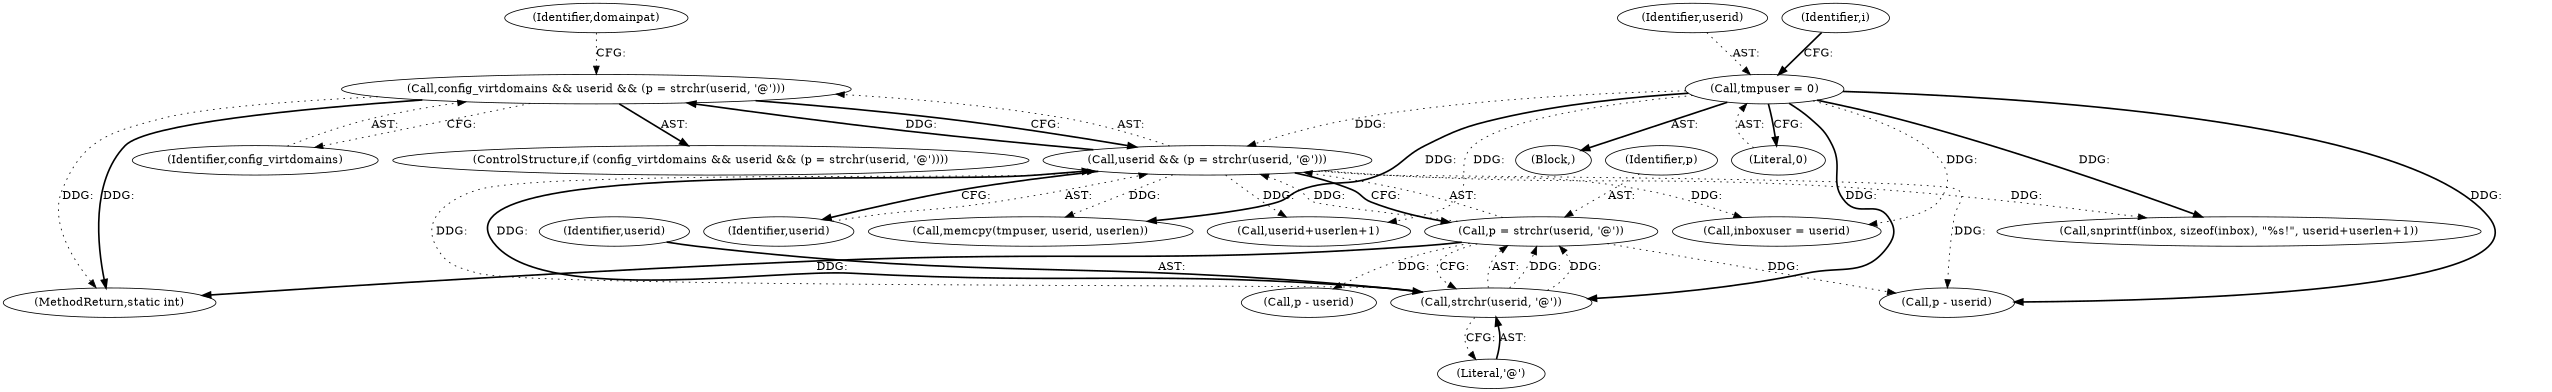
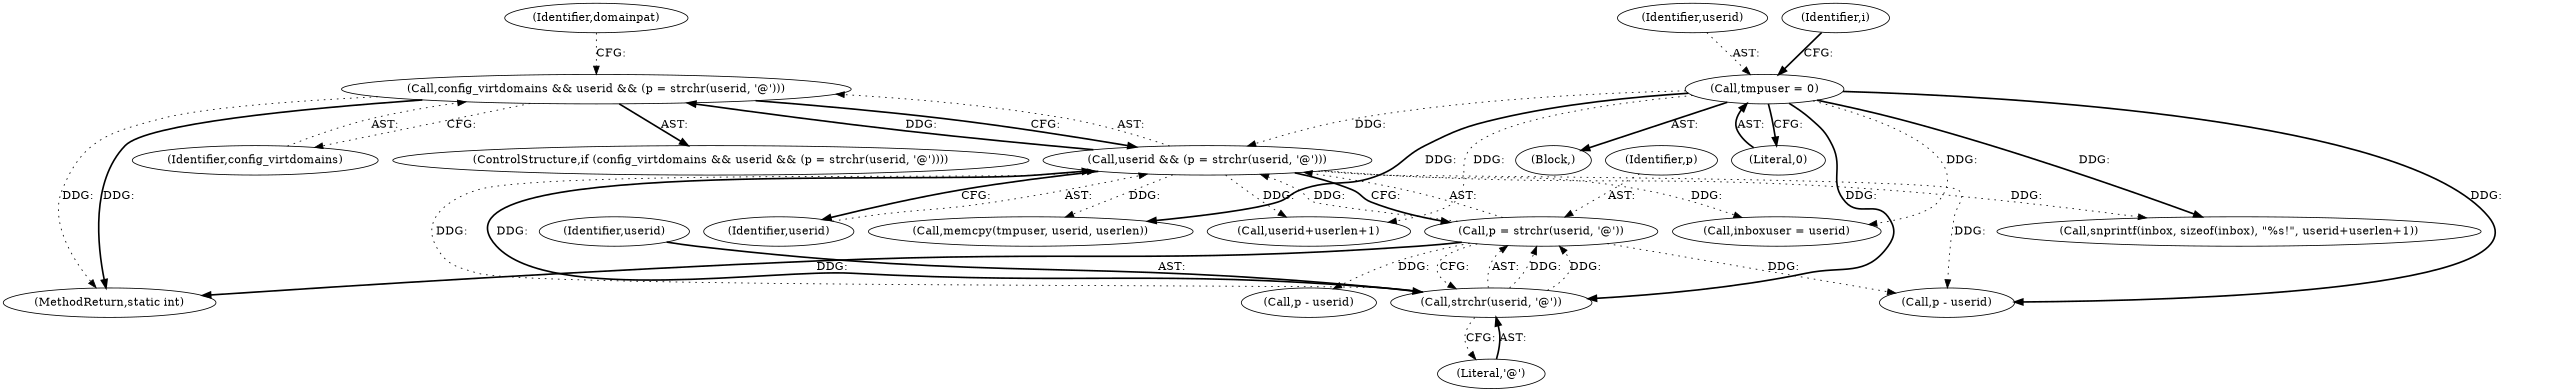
  digraph {
    edge [style=dotted]
    n1 [label="(Call,config_virtdomains && userid && (p = strchr(userid, '@')))"]
    n2 [label="(Call,userid && (p = strchr(userid, '@')))"]
    n3 [label="(MethodReturn,static int)"]
    n4 [label="(Identifier,config_virtdomains)"]
    n5 [label="(ControlStructure,if (config_virtdomains && userid && (p = strchr(userid, '@'))))"]
    n6 [label="(Call,p = strchr(userid, '@'))"]
    n7 [label="(Call,inboxuser = userid)"]
    n8 [label="(Call,snprintf(inbox, sizeof(inbox), \"%s!\", userid+userlen+1))"]
    n9 [label="(Identifier,userid)"]
    n10 [label="(Call,memcpy(tmpuser, userid, userlen))"]
    n11 [label="(Call,userid+userlen+1)"]
    n12 [label="(Call,p - userid)"]
    n13 [label="(Call,strchr(userid, '@'))"]
    n14 [label="(Call,p - userid)"]
    n15 [label="(Call,tmpuser = 0)"]
    n16 [label="(Literal,0)"]
    n17 [label="(Block,)"]
    n18 [label="(Literal,'@')"]
    n19 [label="(Identifier,domainpat)"]
    n20 [label="(Identifier,p)"]
    n21 [label="(Identifier,i)"]
    n22 [label="(Identifier,userid)"]
    n23 [label="(Identifier,userid)"]
    n1 -> n2 [label="CFG: " style=bold]
    n1 -> n3 [label="DDG: " style=bold]
    n1 -> n3 [label="DDG: "]
    n1 -> n4 [label="CFG: "]
    n1 -> n5 [label="AST: " style=bold]
    n2 -> n1 [label="AST: "]
    n2 -> n1 [label="DDG: " style=bold]
    n2 -> n6 [label="CFG: " style=bold]
    n2 -> n7 [label="DDG: "]
    n2 -> n8 [label="DDG: "]
    n2 -> n9 [label="CFG: " style=bold]
    n2 -> n10 [label="DDG: "]
    n2 -> n11 [label="DDG: "]
    n2 -> n12 [label="DDG: "]
    n4 -> n1 [label="AST: "]
    n6 -> n2 [label="AST: "]
    n6 -> n2 [label="DDG: "]
    n6 -> n3 [label="DDG: " style=bold]
    n6 -> n12 [label="DDG: "]
    n6 -> n13 [label="CFG: "]
    n6 -> n14 [label="DDG: "]
    n9 -> n2 [label="AST: "]
    n13 -> n2 [label="DDG: "]
    n13 -> n2 [label="DDG: " style=bold]
    n13 -> n6 [label="AST: "]
    n13 -> n6 [label="DDG: "]
    n13 -> n6 [label="DDG: "]
    n13 -> n18 [label="CFG: "]
    n15 -> n2 [label="DDG: "]
    n15 -> n7 [label="DDG: "]
    n15 -> n8 [label="DDG: " style=bold]
    n15 -> n10 [label="DDG: " style=bold]
    n15 -> n11 [label="DDG: "]
    n15 -> n12 [label="DDG: " style=bold]
    n15 -> n13 [label="DDG: " style=bold]
    n15 -> n16 [label="CFG: " style=bold]
    n15 -> n17 [label="AST: " style=bold]
-   n16 -> n15 [label="AST: "]
+   n16 -> n15 [label="AST: " style=bold]
    n18 -> n13 [label="AST: " style=bold]
    n19 -> n1 [label="CFG: "]
    n20 -> n6 [label="AST: "]
    n21 -> n15 [label="CFG: " style=bold]
    n22 -> n15 [label="AST: "]
    n23 -> n13 [label="AST: " style=bold]
  }
